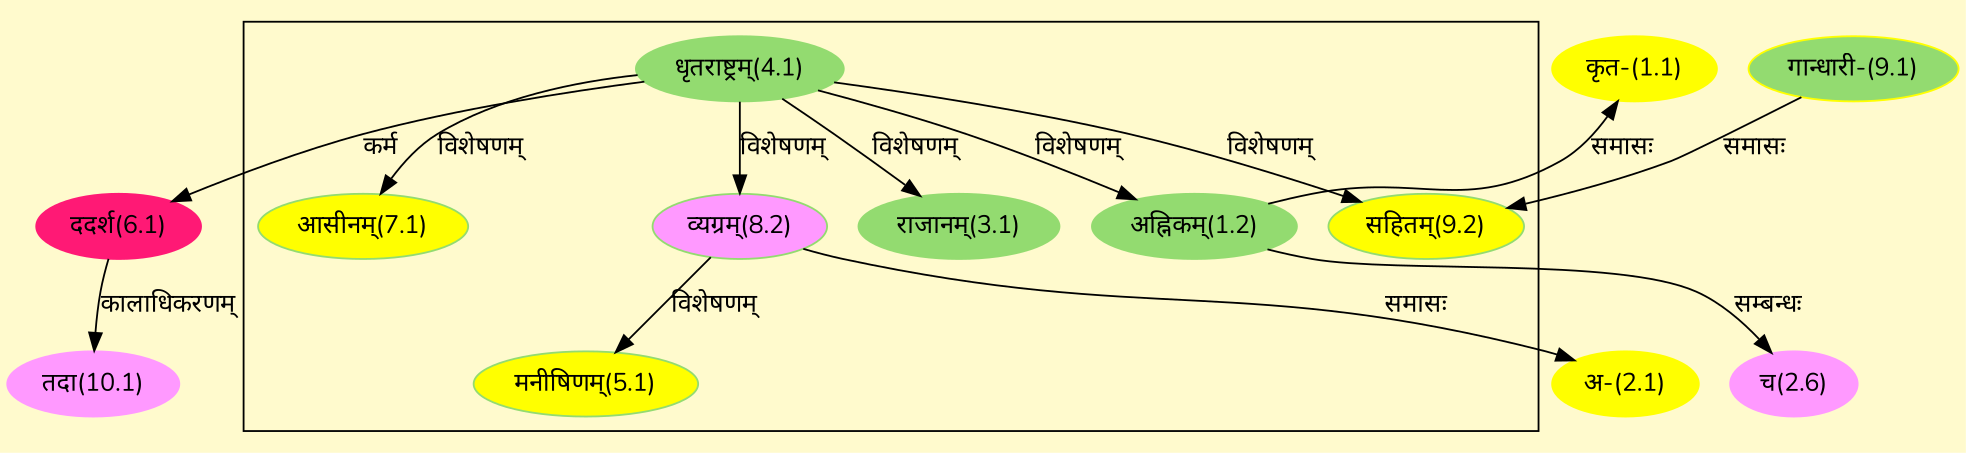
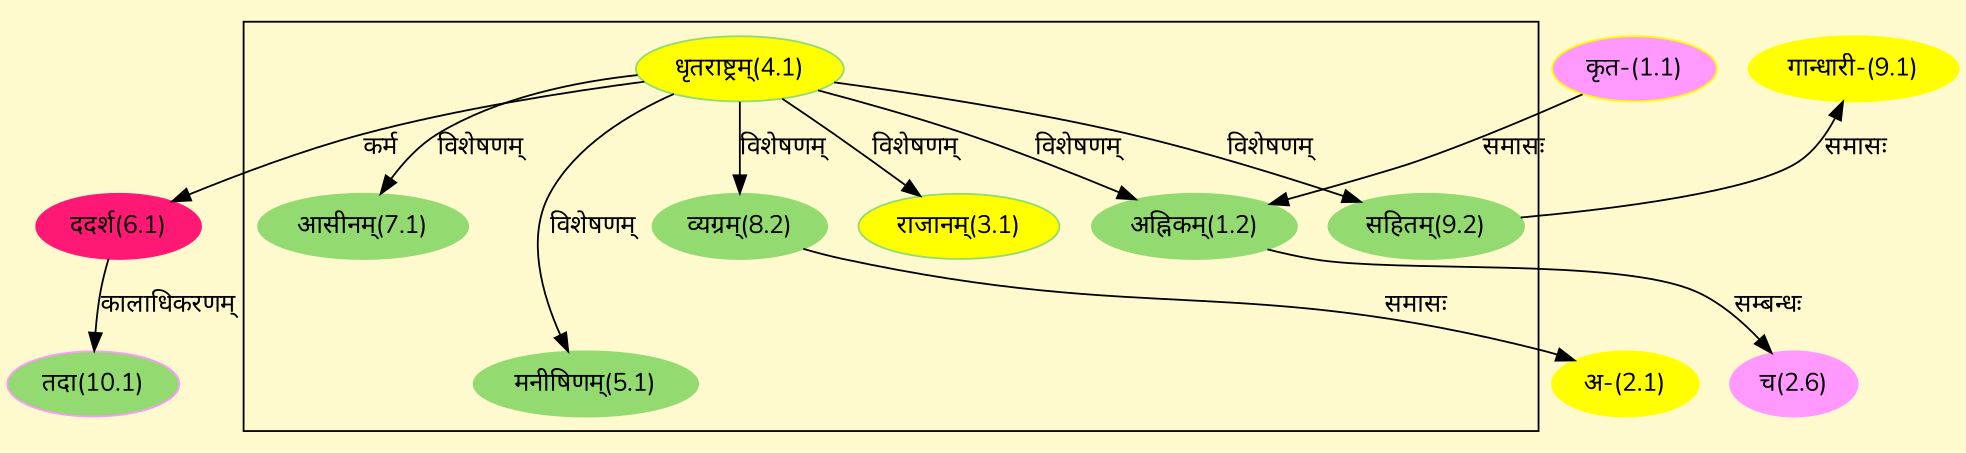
  digraph {
    bgcolor=lemonchiffon1
    compound=true
    fontname=Nunito
    rankdir=BT
    node [color="#93DB70" fontname=Nunito style=filled]
    edge [dir=back fontname=Nunito]
    n1 [label="अह्निकम्(1.2)"]
-   n2 [label="धृतराष्ट्रम्(4.1)"]
-   n3 [label="राजानम्(3.1)"]
-   n4 [label="मनीषिणम्(5.1)" fillcolor="#FFFF00"]
-   n5 [label="आसीनम्(7.1)" fillcolor="#FFFF00"]
-   n6 [label="व्यग्रम्(8.2)" fillcolor="#FF99FF"]
-   n7 [label="सहितम्(9.2)" fillcolor="#FFFF00"]
+   n2 [label="धृतराष्ट्रम्(4.1)" fillcolor="#FFFF00"]
+   n3 [label="राजानम्(3.1)" fillcolor="#FFFF00"]
+   n4 [label="मनीषिणम्(5.1)"]
+   n5 [label="आसीनम्(7.1)"]
+   n6 [label="व्यग्रम्(8.2)"]
+   n7 [label="सहितम्(9.2)"]
    n8 [color="#FF1975" label="ददर्श(6.1)"]
-   n9 [color="#FFFF00" label="कृत-(1.1)"]
+   n9 [color="#FFFF00" label="कृत-(1.1)" fillcolor="#FF99FF"]
    n10 [color="#FF99FF" label="च(2.6)"]
    n11 [color="#FFFF00" label="अ-(2.1)"]
-   n12 [color="#FFFF00" label="गान्धारी-(9.1)" fillcolor="#93DB70"]
-   n13 [color="#FF99FF" label="तदा(10.1)"]
+   n12 [color="#FFFF00" label="गान्धारी-(9.1)"]
+   n13 [color="#FF99FF" label="तदा(10.1)" fillcolor="#93DB70"]
    subgraph cluster_1 {
      n1
      n2
      n3
      n4
      n5
      n6
      n7
    }
    n1 -> n2 [label="विशेषणम्"]
    n3 -> n2 [label="विशेषणम्"]
-   n4 -> n6 [label="विशेषणम्"]
+   n4 -> n2 [label="विशेषणम्"]
    n5 -> n2 [label="विशेषणम्"]
    n6 -> n2 [label="विशेषणम्"]
    n7 -> n2 [label="विशेषणम्"]
    n8 -> n2 [label="कर्म"]
-   n9 -> n1 [label="समासः"]
+   n1 -> n9 [label="समासः"]
    n10 -> n1 [label="सम्बन्धः"]
    n11 -> n6 [label="समासः"]
-   n7 -> n12 [label="समासः"]
+   n12 -> n7 [label="समासः"]
    n13 -> n8 [label="कालाधिकरणम्"]
  }
